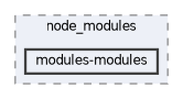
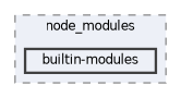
  digraph {
    compound=true
-   n1 [color=grey25 fillcolor="#edf0f7" fontname=Helvetica fontsize=10 height=0.2 label="modules-modules" shape=box style="filled,bold" width=0.4]
+   n1 [color=grey25 fillcolor="#edf0f7" fontname=Helvetica fontsize=10 height=0.2 label="builtin-modules" shape=box style="filled,bold" width=0.4]
    subgraph cluster_1 {
      bgcolor="#edf0f7"
      fontname=Helvetica
      fontsize=10
      label=node_modules
      pencolor=grey50
      style="filled,dashed"
      n1
    }
  }
